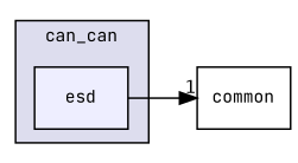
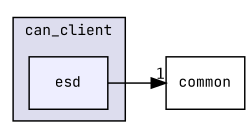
  digraph {
    compound=true
    rankdir=LR
    fontname="JetBrains Mono"
    node [fontname="JetBrains Mono" fontsize=10 shape=box]
    n1 [fillcolor="#eeeeff" label=esd pencolor=black style=filled]
    n2 [label=common]
    subgraph cluster_1 {
      bgcolor="#ddddee"
      fontsize=10
-     label=can_can
+     label=can_client
      pencolor=black
      n1
    }
    n1 -> n2 [headlabel=1 labeldistance=1.5 labelfontname=Helvetica labelfontsize=10 color=black fontname="JetBrains Mono"]
  }
